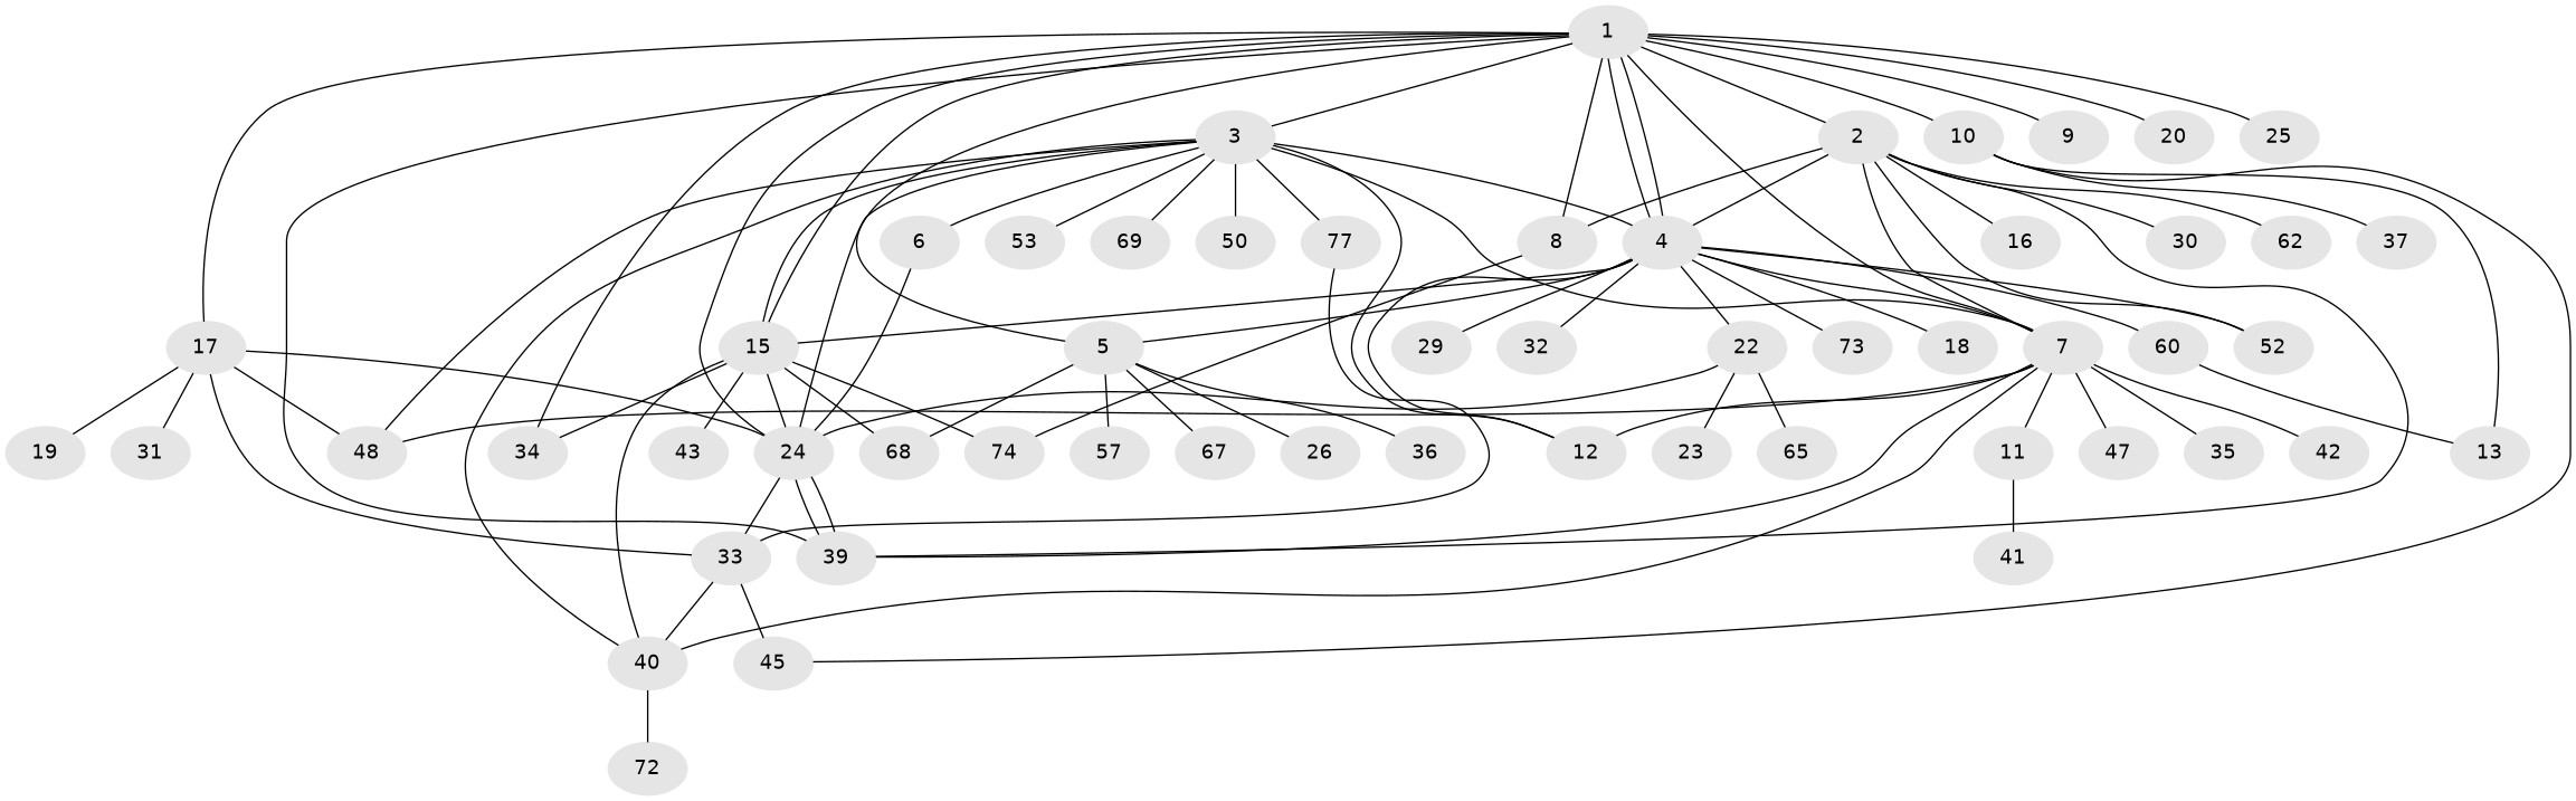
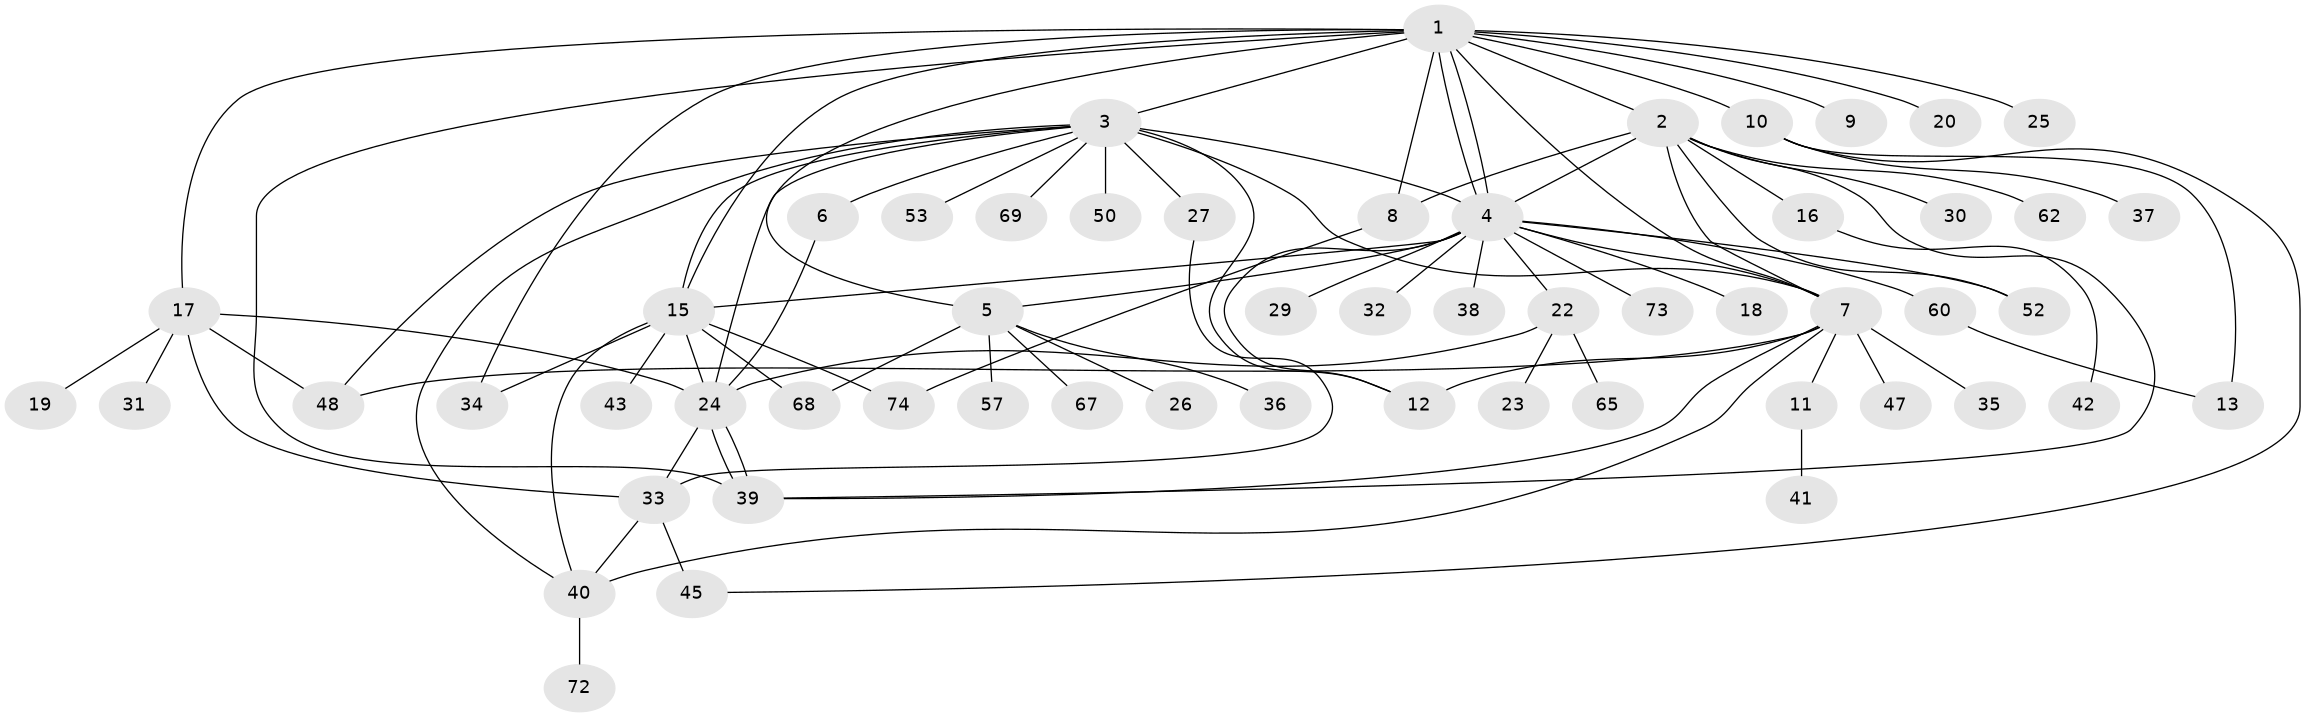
  graph {
    fontname="DejaVu Sans"
    node [color=gray90 fontname="DejaVu Sans" style=filled]
    edge [fontname="DejaVu Sans"]
    1 [super="+71"]
    2 [super="+28"]
    3 [super="+44"]
    4 [super="+46"]
    5 [super="+54"]
    7 [super="+21"]
    8 [super="+56"]
    9 [super="+70"]
    10 [super="+49"]
    15 [super="+64"]
    17 [super="+61"]
    20 [super="+51"]
    24 [super="+66"]
    25
    34
    39
    16
    30
    52
    62
    6
    12 [super="+14"]
-   27 [label=77]
+   27
    40 [super="+55"]
    48
    50
    n27 [label=53]
    69
    18
    22 [super="+53"]
    29
    32
+   38
    60
    73
    26
    36
    57
    67
    68
    11
    35
    42
    47
    74
    13
    37
    45 [super="+58"]
    43
    19
    31
    33 [super="+59"]
    72
    23
    65
    41
    1 -- 2
    1 -- 3 [weight=3]
    1 -- 4
    1 -- 4
    1 -- 5
    1 -- 7
    1 -- 8
    1 -- 9 [weight=2]
    1 -- 10 [weight=2]
    1 -- 15
    1 -- 17
    1 -- 20
-   1 -- 24
    1 -- 25
    1 -- 34
    1 -- 39
    2 -- 4
    2 -- 7
    2 -- 8
    2 -- 39
    2 -- 16
    2 -- 30
    2 -- 52
    2 -- 62
    3 -- 4
    3 -- 7
    3 -- 15
    3 -- 24
    3 -- 6
    3 -- 12
    3 -- 27
    3 -- 40
    3 -- 48
    3 -- 50
    3 -- n27
    3 -- 69
    4 -- 5
    4 -- 7
    4 -- 15
    4 -- 52
    4 -- 12
    4 -- 18
    4 -- 22
    4 -- 29
    4 -- 32
+   4 -- 38
    4 -- 60
    4 -- 73
    5 -- 26
    5 -- 36
    5 -- 57
    5 -- 67
    5 -- 68
    7 -- 39
    7 -- 12
    7 -- 40
    7 -- 48
    7 -- 11
    7 -- 35
-   7 -- 42
+   16 -- 42
    7 -- 47
    8 -- 74
    10 -- 13
    10 -- 37
    10 -- 45
    15 -- 24
    15 -- 34
    15 -- 40
    15 -- 68
    15 -- 74
    15 -- 43
    17 -- 24
    17 -- 48
    17 -- 19
    17 -- 31
    17 -- 33
    24 -- 39
    24 -- 39
    24 -- 33
    6 -- 24
    27 -- 33
    40 -- 72
    22 -- 24
    22 -- 23
    22 -- 65
    60 -- 13
    11 -- 41
    33 -- 40
    33 -- 45
  }
